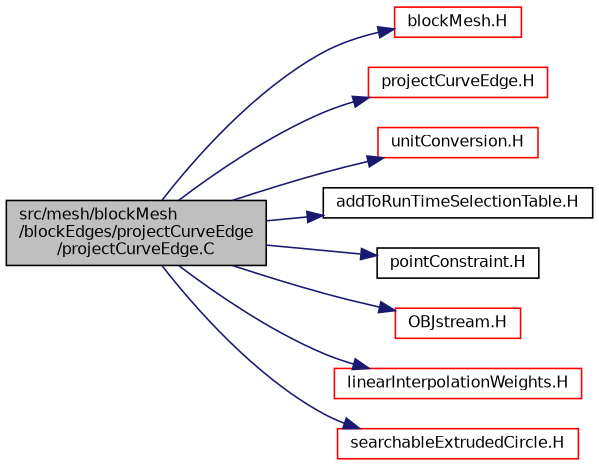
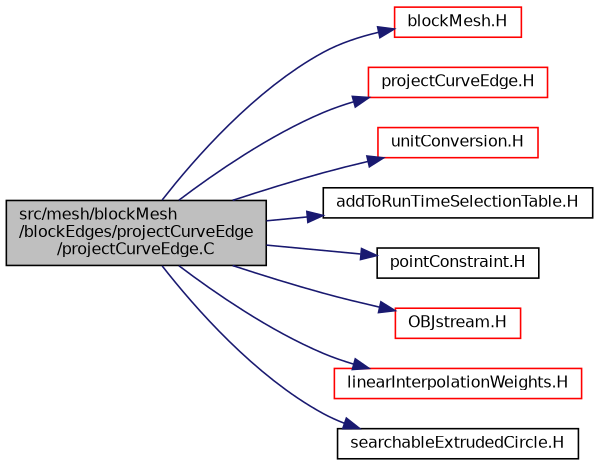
  digraph {
    rankdir=LR
    node [color=red fontname=Helvetica fontsize=10 shape=record]
    edge [color=midnightblue fontname=Helvetica fontsize=10 labelfontname=Helvetica labelfontsize=10 style=solid]
    n1 [color=black fillcolor=grey75 fontcolor=black height=0.2 label="src/mesh/blockMesh\l/blockEdges/projectCurveEdge\l/projectCurveEdge.C" style=filled width=0.4]
    n2 [height=0.2 label="blockMesh.H" width=0.4]
    n3 [height=0.2 label="projectCurveEdge.H" width=0.4]
    n4 [height=0.2 label="unitConversion.H" width=0.4]
    n5 [color=black height=0.2 label="addToRunTimeSelectionTable.H" width=0.4]
    n6 [color=black height=0.2 label="pointConstraint.H" width=0.4]
    n7 [height=0.2 label="OBJstream.H" width=0.4]
    n8 [height=0.2 label="linearInterpolationWeights.H" width=0.4]
-   n9 [height=0.2 label="searchableExtrudedCircle.H" width=0.4]
+   n9 [color=black height=0.2 label="searchableExtrudedCircle.H" width=0.4]
    n1 -> n2
    n1 -> n3
    n1 -> n4
    n1 -> n5
    n1 -> n6
    n1 -> n7
    n1 -> n8
    n1 -> n9
  }
